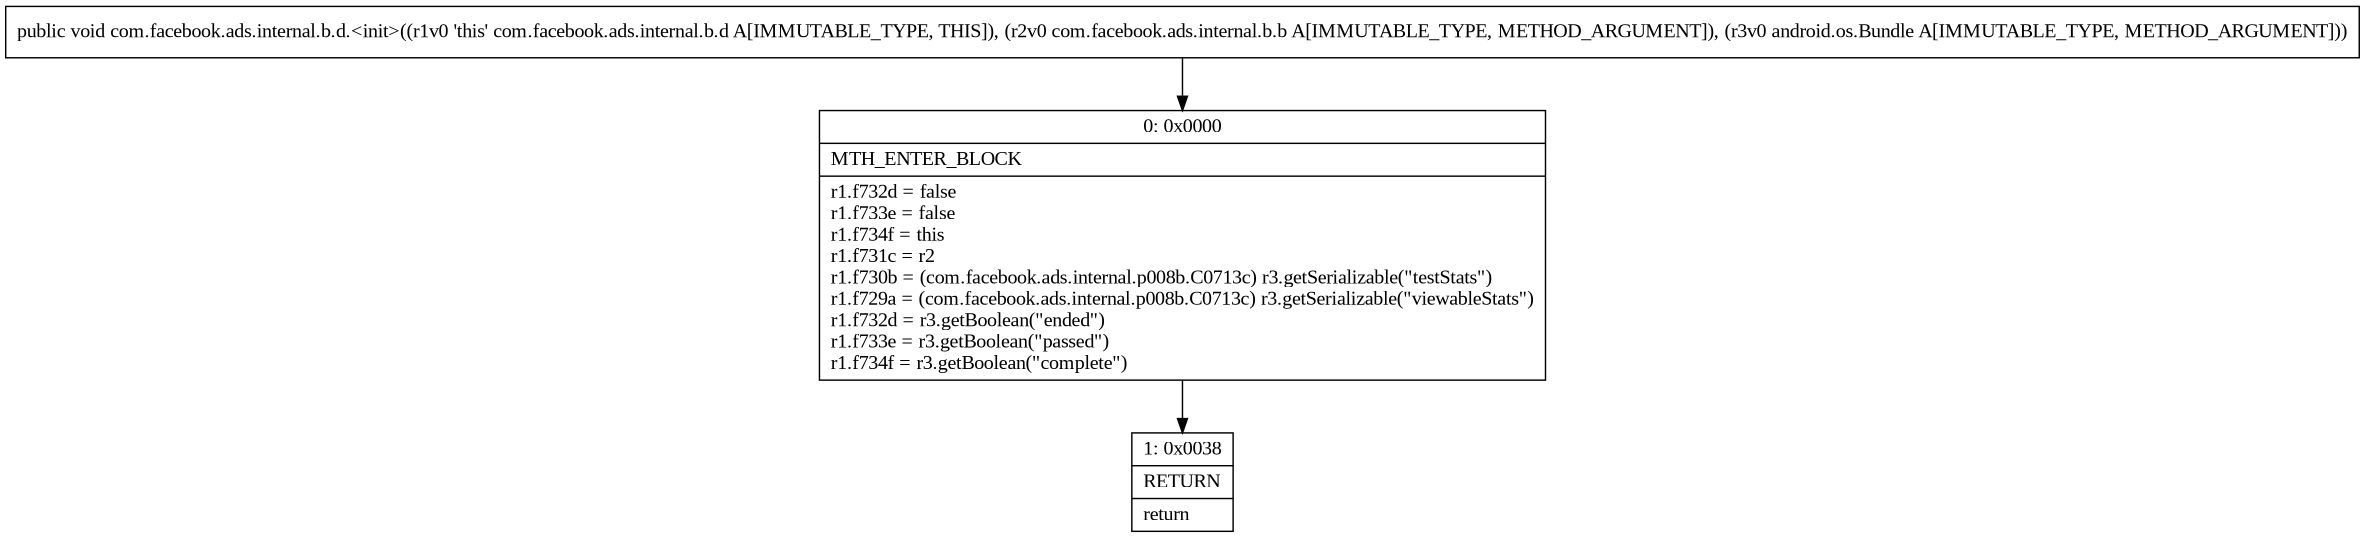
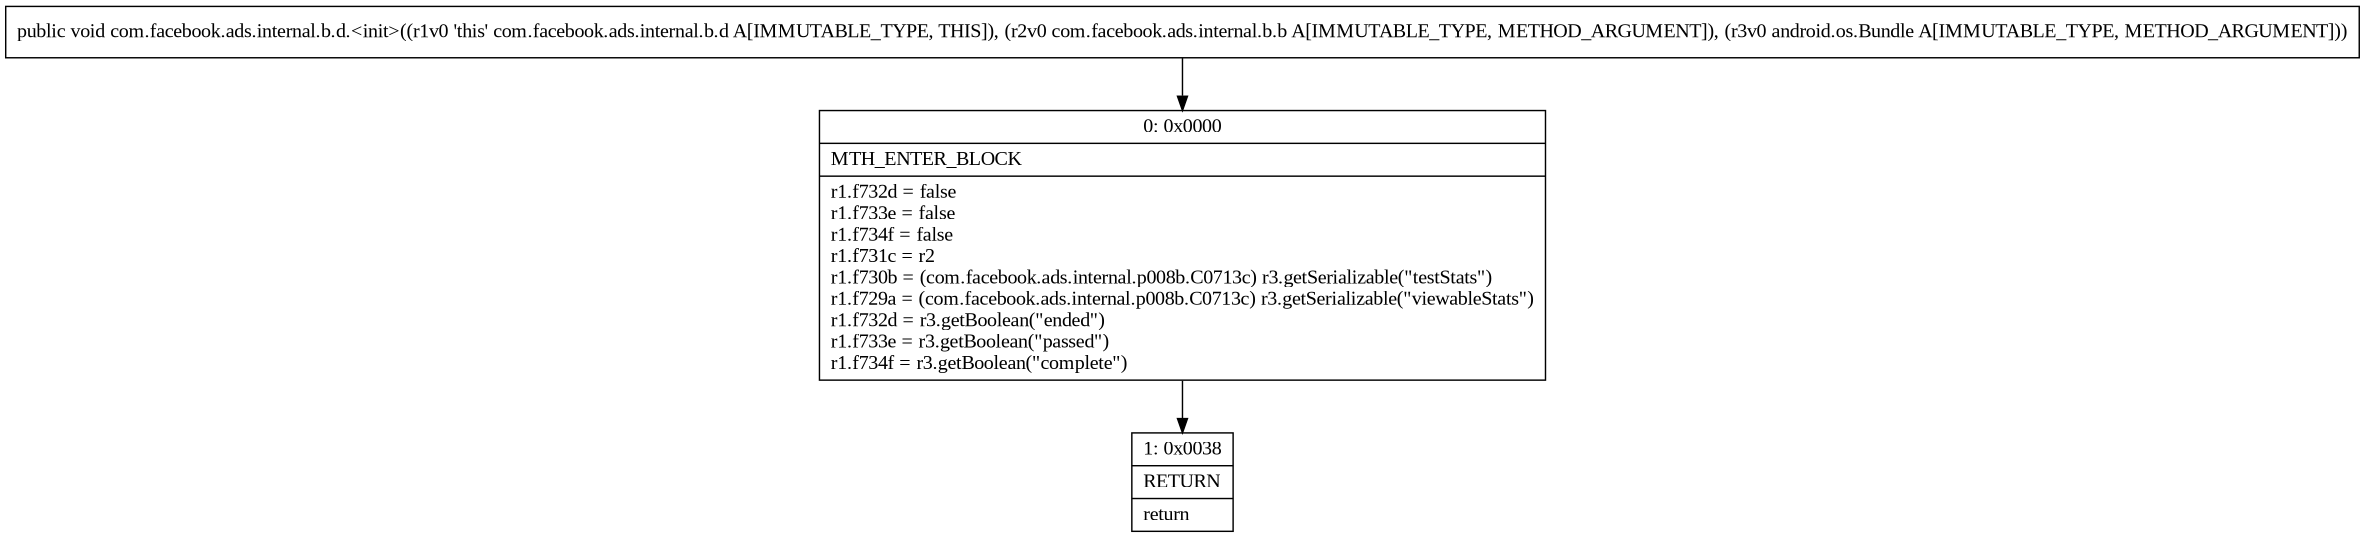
  digraph {
    fontname="Liberation Serif"
    node [shape=record fontname="Liberation Serif"]
    edge [fontname="Liberation Serif"]
-   n1 [label="{0\:\ 0x0000|MTH_ENTER_BLOCK\l|r1.f732d = false\lr1.f733e = false\lr1.f734f = this\lr1.f731c = r2\lr1.f730b = (com.facebook.ads.internal.p008b.C0713c) r3.getSerializable(\"testStats\")\lr1.f729a = (com.facebook.ads.internal.p008b.C0713c) r3.getSerializable(\"viewableStats\")\lr1.f732d = r3.getBoolean(\"ended\")\lr1.f733e = r3.getBoolean(\"passed\")\lr1.f734f = r3.getBoolean(\"complete\")\l}"]
+   n1 [label="{0\:\ 0x0000|MTH_ENTER_BLOCK\l|r1.f732d = false\lr1.f733e = false\lr1.f734f = false\lr1.f731c = r2\lr1.f730b = (com.facebook.ads.internal.p008b.C0713c) r3.getSerializable(\"testStats\")\lr1.f729a = (com.facebook.ads.internal.p008b.C0713c) r3.getSerializable(\"viewableStats\")\lr1.f732d = r3.getBoolean(\"ended\")\lr1.f733e = r3.getBoolean(\"passed\")\lr1.f734f = r3.getBoolean(\"complete\")\l}"]
    n2 [label="{1\:\ 0x0038|RETURN\l|return\l}"]
    n3 [label="{public void com.facebook.ads.internal.b.d.\<init\>((r1v0 'this' com.facebook.ads.internal.b.d A[IMMUTABLE_TYPE, THIS]), (r2v0 com.facebook.ads.internal.b.b A[IMMUTABLE_TYPE, METHOD_ARGUMENT]), (r3v0 android.os.Bundle A[IMMUTABLE_TYPE, METHOD_ARGUMENT])) }"]
    n1 -> n2
    n3 -> n1
  }
